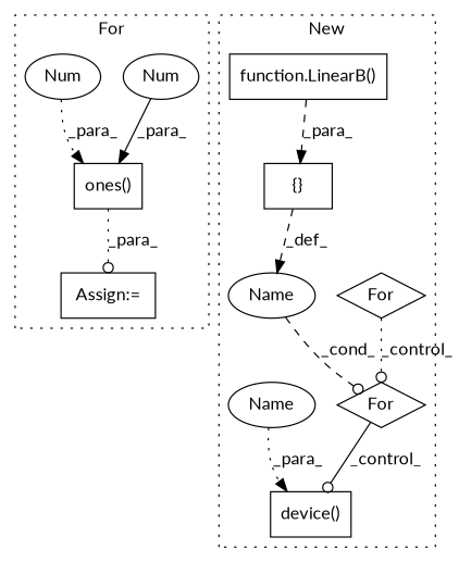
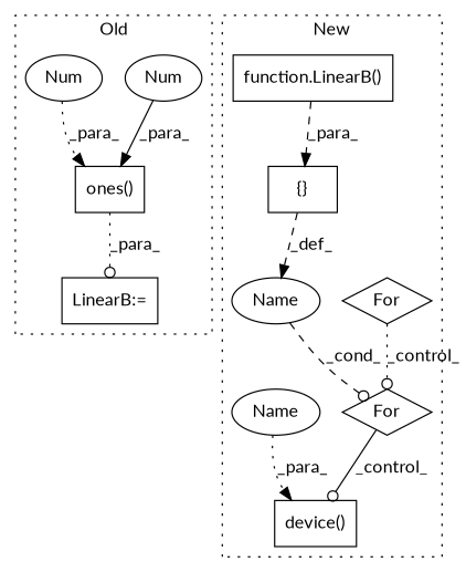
  digraph {
    fontname=Lato
    node [a=75 fontname=Lato l=2 shape=box]
    edge [arrowhead=normal fontname=Lato style=dotted]
    n1 [l="11,1" label="ones()" s="7013,7030"]
-   n2 [a=68 l=3 label="Assign:=" s=7010]
+   n2 [a=68 l=3 label="LinearB:=" s=7010]
    n3 [a=76 label=Num s=7028 shape=ellipse]
    n4 [a=76 label=Num s=7024 shape=ellipse]
    n5 [l="13,1" label="device()" s="8592,8611"]
    n6 [a=107 l="4,14" label=For s="8468,8489" shape=diamond]
    n7 [a=59 l="1,0" label="{}" s="8352,8372"]
    n8 [a=107 l="4,18" label=For s="8503,8528" shape=diamond]
    n9 [l=9 label="function.LinearB()" s=8363]
    n10 [a=87 l=5 label=Name s=8507 shape=ellipse]
    n11 [a=87 l=6 label=Name s=8605 shape=ellipse]
    subgraph cluster_1 {
-     label=For
+     label=Old
      style=dotted
      n1
      n2
      n3
      n4
    }
    subgraph cluster_2 {
      label=New
      style=dotted
      n5
      n6
      n7
      n8
      n9
      n10
      n11
    }
    n1 -> n2 [arrowhead=odot label=_para_]
    n3 -> n1 [label=_para_ style=solid]
    n4 -> n1 [label=_para_]
    n6 -> n8 [arrowhead=odot label=_control_]
    n7 -> n10 [label=_def_ style=dashed]
    n8 -> n5 [arrowhead=odot label=_control_ style=solid]
    n9 -> n7 [label=_para_ style=dashed]
    n10 -> n8 [arrowhead=odot label=_cond_ style=dashed]
    n11 -> n5 [label=_para_]
  }
